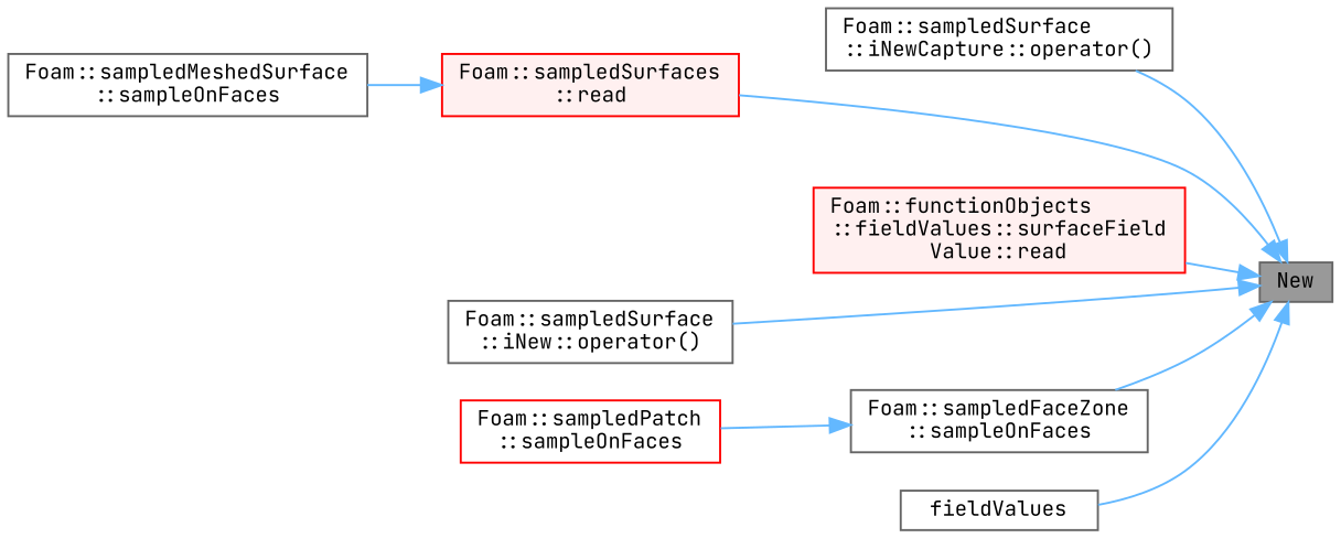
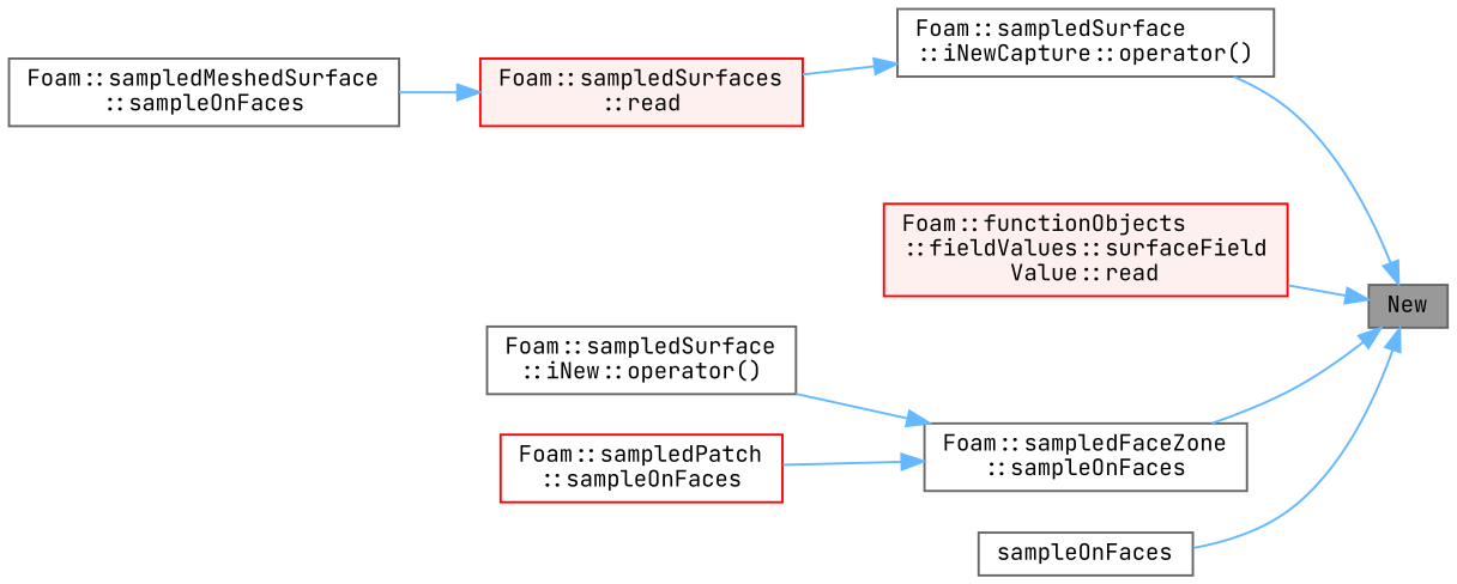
  digraph {
    fontname="JetBrains Mono"
    rankdir=RL
    node [color=grey40 fillcolor=white fontname="JetBrains Mono" fontsize=10 shape=box style=filled]
    edge [color=steelblue1 dir=back fontname="JetBrains Mono" fontsize=10 labelfontname=Helvetica labelfontsize=10 style=solid]
    n1 [color=gray40 fillcolor=grey60 fontcolor=black height=0.2 label=New width=0.4]
    n2 [height=0.2 label="Foam::sampledSurface\l::iNew::operator()" width=0.4]
    n3 [height=0.2 label="Foam::sampledSurface\l::iNewCapture::operator()" width=0.4]
    n4 [color=red fillcolor="#FFF0F0" height=0.2 label="Foam::functionObjects\l::fieldValues::surfaceField\lValue::read" width=0.4]
    n5 [color=red fillcolor="#FFF0F0" height=0.2 label="Foam::sampledSurfaces\l::read" width=0.4]
    n6 [height=0.2 label="Foam::sampledFaceZone\l::sampleOnFaces" width=0.4]
-   n7 [height=0.2 label=fieldValues width=0.4]
+   n7 [height=0.2 label=sampleOnFaces width=0.4]
    n8 [height=0.2 label="Foam::sampledMeshedSurface\l::sampleOnFaces" width=0.4]
    n9 [color=red height=0.2 label="Foam::sampledPatch\l::sampleOnFaces" width=0.4]
-   n1 -> n2
+   n6 -> n2
    n1 -> n3
    n1 -> n4
-   n1 -> n5
+   n3 -> n5
    n1 -> n6
    n1 -> n7
    n5 -> n8
    n6 -> n9
  }
